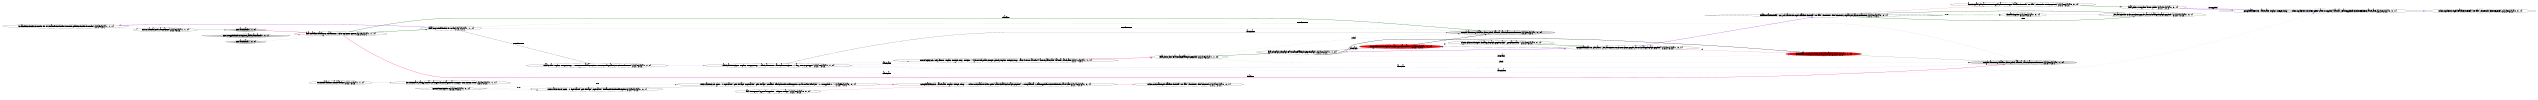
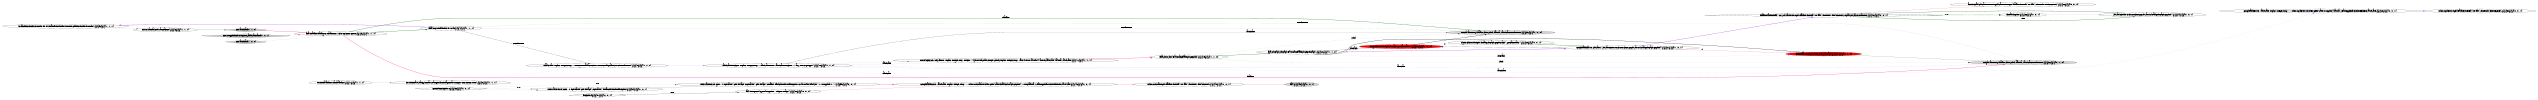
  digraph {
    rankdir=LR
    node [fillcolor=white shape=ellipse style=filled]
    edge [arrowhead=vee color=black style=dotted]
    n1 [label="StreamExecutionEnvironment env = StreamExecutionEnvironment.getExecutionEnvironment()@@@5@@@['1', '1', '1']"]
    n2 [label="env.setStateBackend(stateBackend)@@@6@@@['1', '1', '1']"]
    n3 [fillcolor=lightgray label="testValueState['0', '1', '0']" shape=diamond]
    n4 [label="final Deadline deadline = Deadline.now().plus(TEST_TIMEOUT)@@@3@@@['1', '1', '1']"]
    n5 [fillcolor=lightgray label="executeValueQuery(deadline,client,jobId,\"hakuna\",valueState,numElements)@@@23@@@['1', '0', '0']"]
    n6 [fillcolor=lightgray label="executeValueQuery(deadline,client,jobId,\"hakuna\",valueState,numElements)@@@22@@@['0', '1', '0']"]
    n7 [label="final long numElements = 1024L@@@4@@@['1', '1', '1']"]
    n8 [label="DataStream<Tuple2<Integer,Long>> source = env.addSource(new TestAscendingValueSource(numElements))@@@9@@@['1', '1', '1']"]
    n9 [label="Thread.sleep(50)@@@23@@@['0', '0', '1']"]
    n10 [label="jobStatusFuture = clusterClient.getJobStatus(closableJobGraph.getJobId())@@@24@@@['0', '0', '1']"]
    n11 [label="deadline.hasTimeLeft() && !jobStatusFuture.get(deadline.timeLeft().toMillis(),TimeUnit.MILLISECONDS).equals(JobStatus.RUNNING)@@@22@@@['0', '0', '1']" shape=diamond]
+   n12 [fillcolor=lightgray label="fail()@@@43@@@['0', '0', '1']"]
    n13 [fillcolor=red label="clusterClient.submitJob(jobGraph,.getClassLoader())@@@22@@@['1', '0', '0']"]
    n14 [label="clusterClient.submitJob(closableJobGraph.getJobGraph(),.getClassLoader())@@@20@@@['0', '0', '1']"]
    n15 [label="CompletableFuture<JobStatus> jobStatusFuture = clusterClient.getJobStatus(closableJobGraph.getJobId())@@@21@@@['1', '0', '1']"]
    n16 [label="Assert.assertTrue(\"GOT: \" + e.getCause().getMessage(),e.getCause() instanceof RuntimeException)@@@34@@@['0', '0', '1']"]
    n17 [label="Assert.assertTrue(\"GOT: \" + e.getCause().getMessage(),e.getCause().getMessage().contains(\"FlinkJobNotFoundException: Could not find Flink job (\" + wrongJobId + \")\"))@@@35@@@['0', '0', '1']"]
    n18 [label="CompletableFuture<ValueState<Tuple2<Integer,Long>>> unknownQSName = client.getKvState(closableJobGraph.getJobId(),\"wrong-hakuna\",0,BasicTypeInfo.INT_TYPE_INFO,valueState)@@@40@@@['0', '0', '1']"]
    n19 [fillcolor=red label="ClientUtils.submitJob(clusterClient,jobGraph)@@@21@@@['0', '1', '0']"]
+   n20 [label="Exception f@@@37@@@['0', '0', '1']" shape=diamond]
    n21 [label="fail(\"Unexpected type of exception: \" + f.getMessage())@@@38@@@['0', '0', '1']"]
    n22 [label="assertEquals(JobStatus.RUNNING,jobStatusFuture.get(deadline.timeLeft().toMillis(),TimeUnit.MILLISECONDS))@@@26@@@['0', '0', '1']"]
    n23 [label="unknownQSName.get(deadline.timeLeft().toMillis(),TimeUnit.MILLISECONDS)@@@42@@@['0', '0', '1']"]
    n24 [label="unknownJobFuture.get(deadline.timeLeft().toMillis(),TimeUnit.MILLISECONDS)@@@30@@@['0', '0', '1']"]
    n25 [fillcolor=lightgray label="testValueState['1', '0', '0']" shape=diamond]
    n26 [label="source.keyBy(new KeySelector<Tuple2<Integer,Long>,Integer>(){@Override public Integer getKey(Tuple2<Integer,Long> value){return value.f0}}).asQueryableState(\"hakuna\",valueState)@@@11@@@['1', '1', '1']"]
    n27 [label="final JobID jobId = autoCancellableJob.getJobId()@@@19@@@['1', '1', '0']"]
    n28 [label="final JobGraph jobGraph = autoCancellableJob.getJobGraph()@@@20@@@['1', '1', '0']"]
    n29 [label="env.setParallelism(maxParallelism)@@@7@@@['1', '1', '1']"]
    n30 [label="env.setRestartStrategy(RestartStrategies.fixedDelayRestart(Integer.MAX_VALUE,1000L))@@@8@@@['1', '1', '1']"]
    n31 [label="ValueStateDescriptor<Tuple2<Integer,Long>> valueState = new ValueStateDescriptor<>(\"any\",source.getType())@@@10@@@['1', '1', '1']"]
    n32 [label="CompletableFuture<ValueState<Tuple2<Integer,Long>>> unknownJobFuture = client.getKvState(wrongJobId,\"hakuna\",0,BasicTypeInfo.INT_TYPE_INFO,valueState)@@@28@@@['0', '0', '1']"]
    n33 [label="ExecutionException e@@@33@@@['0', '0', '1']" shape=diamond]
-   n34 [label="final JobID wrongJobId = new JobID()@@@27@@@['0', '0', '1']"]
    n35 [fillcolor=lightgray label="testWrongJobIdAndWrongQueryableStateName['0', '0', '1']" shape=diamond]
    n1 -> n2
    n2 -> n3 [arrowhead=box color=darkgreen style=solid]
    n3 -> n4 [arrowhead=box color=deeppink style=bold]
    n4 -> n5 [color=darkgreen label=deadline style=bold]
    n4 -> n6 [color=deeppink label=deadline style=bold]
    n4 -> n7 [arrowhead=box color=darkgreen style=bold]
    n7 -> n1 [color=purple style=bold]
    n7 -> n5 [label=numElements]
    n7 -> n6 [label=numElements]
    n7 -> n8 [arrowhead=box label=numElements style=solid]
    n8 -> n31 [color=purple style=solid]
    n9 -> n10 [color=purple style=solid]
    n10 -> n11 [arrowhead=box color=darkgreen style=bold]
    n11 -> n9 [arrowhead=box color=darkgreen label=true style=solid]
    n11 -> n9
    n11 -> n10 [color=darkgreen label=true style=bold]
    n11 -> n22 [color=deeppink style=solid]
    n13 -> n5 [style=bold]
    n13 -> n14 [arrowhead=box color=darkgreen label=0]
    n14 -> n15 [arrowhead=box color=darkgreen style=bold]
    n15 -> n11 [color=purple style=bold]
    n15 -> n13 [arrowhead=box style=solid]
    n15 -> n19 [arrowhead=box color=deeppink label=0 style=solid]
    n16 -> n17 [arrowhead=box color=darkgreen style=solid]
    n17 -> n18 [color=deeppink style=bold]
    n18 -> n23 [color=deeppink style=solid]
    n19 -> n6 [arrowhead=box color=darkgreen style=solid]
+   n20 -> n21 [label=true style=solid]
+   n20 -> n21 [color=deeppink]
    n21 -> n18 [color=deeppink style=solid]
-   n22 -> n34 [color=darkgreen style=bold]
+   n23 -> n12 [color=deeppink style=solid]
    n25 -> n4 [arrowhead=box]
    n26 -> n27 [arrowhead=box color=deeppink style=bold]
    n27 -> n5 [arrowhead=box color=darkgreen label=jobId]
    n27 -> n6 [arrowhead=box label=jobId]
    n27 -> n28 [arrowhead=box color=darkgreen style=bold]
    n28 -> n13 [arrowhead=box label=jobGraph style=solid]
    n28 -> n15 [arrowhead=box color=purple style=bold]
    n28 -> n19 [arrowhead=box color=deeppink label=jobGraph]
    n28 -> n19 [arrowhead=box style=bold]
    n29 -> n30 [color=darkgreen style=solid]
    n30 -> n8 [color=purple]
    n31 -> n5 [label=valueState style=solid]
    n31 -> n6 [arrowhead=box label=valueState]
    n31 -> n18 [color=deeppink label=valueState]
    n31 -> n26
    n31 -> n26 [label=valueState]
    n31 -> n32 [arrowhead=box color=purple label=valueState]
    n32 -> n24 [color=purple style=bold]
    n33 -> n16 [arrowhead=box color=darkgreen]
    n33 -> n16 [color=darkgreen label=true]
    n33 -> n17 [arrowhead=box color=purple label=true]
-   n34 -> n32 [color=purple style=bold]
-   n34 -> n32 [arrowhead=box color=purple label=wrongJobId style=solid]
    n35 -> n4 [arrowhead=box color=deeppink]
  }
